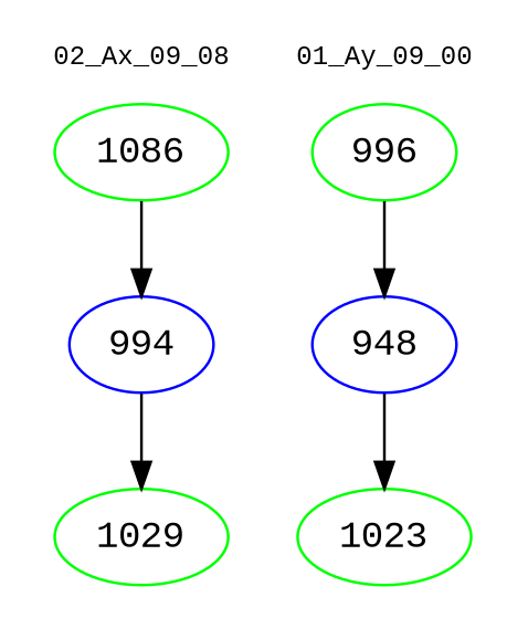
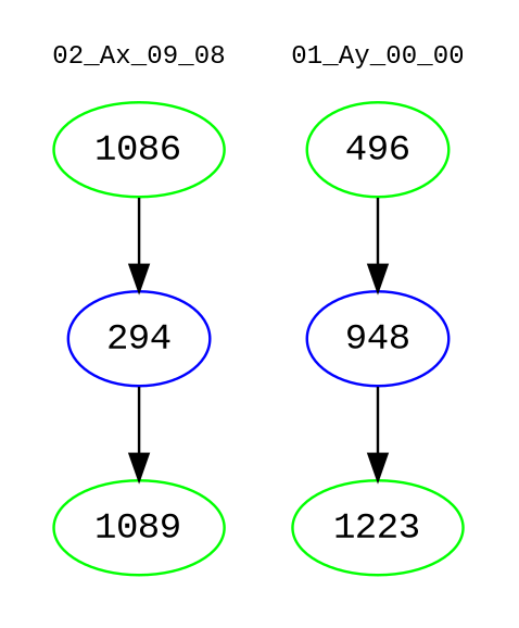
  digraph {
    fontname="Liberation Mono"
    node [color=green fontname="Liberation Mono"]
    edge [color=black fontname="Liberation Mono"]
    n1 [label=1086]
-   n2 [color=blue label=994]
-   n3 [label=1029]
-   n4 [label=996]
+   n2 [color=blue label=294]
+   n3 [label=1089]
+   n4 [label=496]
    n5 [color=blue label=948]
-   n6 [label=1023]
+   n6 [label=1223]
    subgraph cluster_1 {
      color=white
      fontsize=10
      label="02_Ax_09_08"
      n1
      n2
      n3
    }
    subgraph cluster_2 {
      color=white
      fontsize=10
-     label="01_Ay_09_00"
+     label="01_Ay_00_00"
      n4
      n5
      n6
    }
    n1 -> n2
    n2 -> n3
    n4 -> n5
    n5 -> n6
  }
